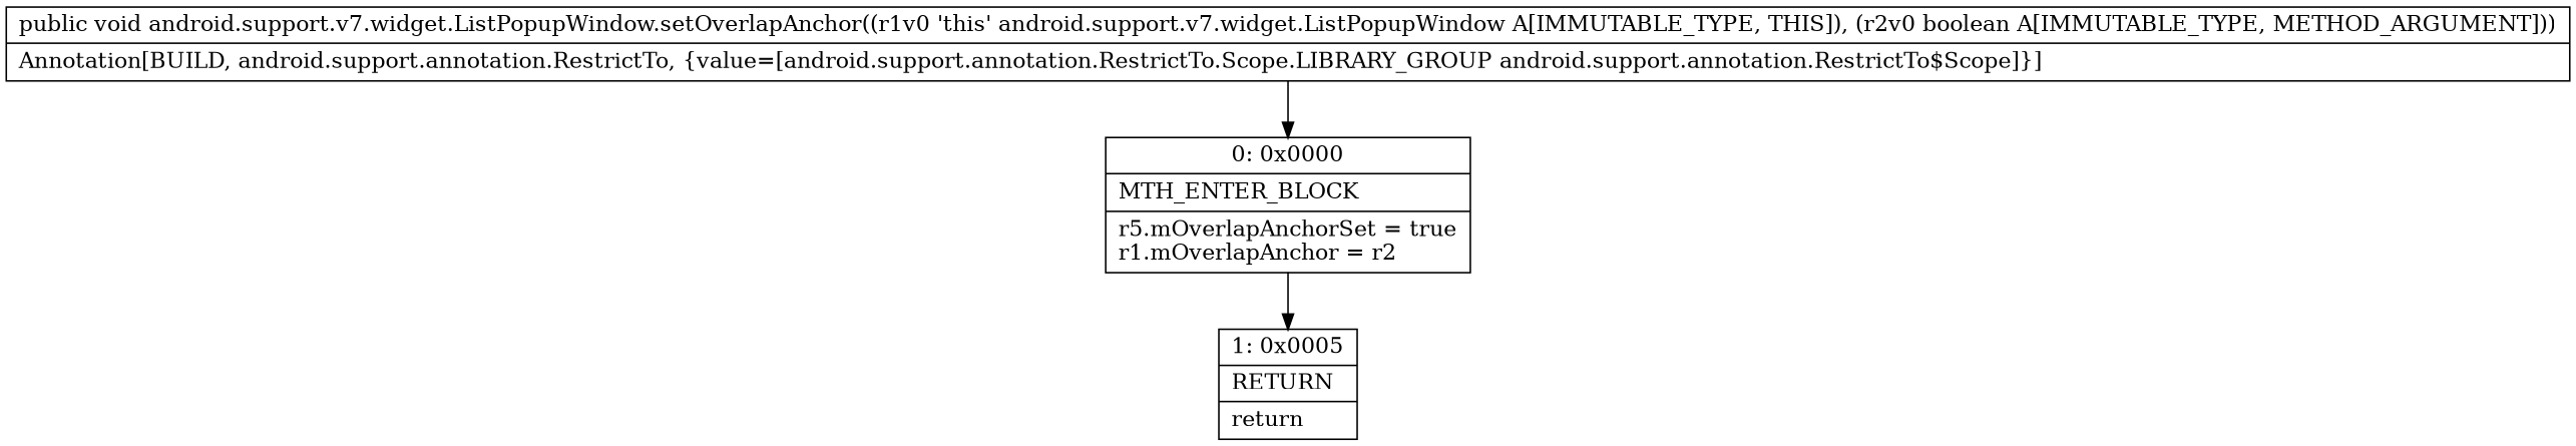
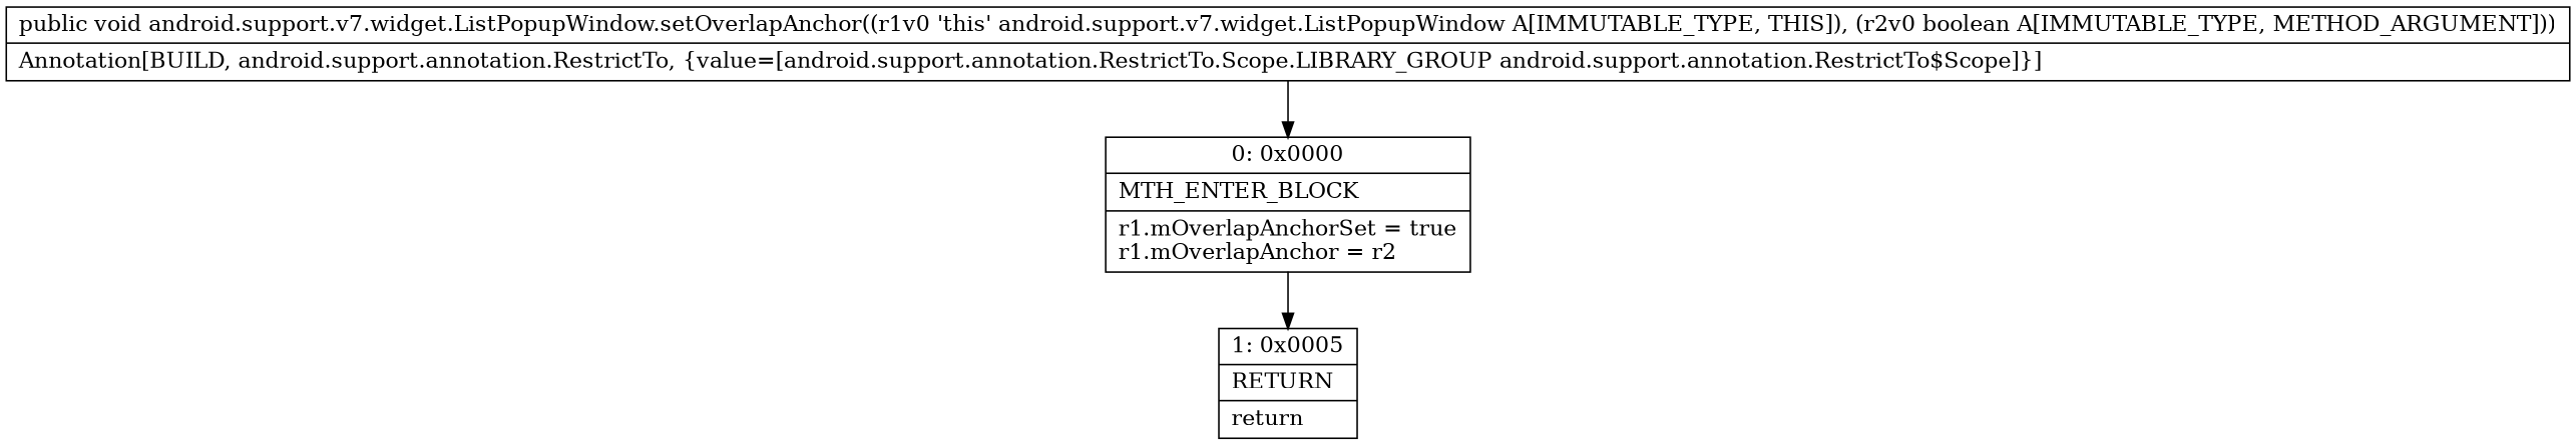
  digraph {
    node [shape=record]
-   n1 [label="{0\:\ 0x0000|MTH_ENTER_BLOCK\l|r5.mOverlapAnchorSet = true\lr1.mOverlapAnchor = r2\l}"]
+   n1 [label="{0\:\ 0x0000|MTH_ENTER_BLOCK\l|r1.mOverlapAnchorSet = true\lr1.mOverlapAnchor = r2\l}"]
    n2 [label="{1\:\ 0x0005|RETURN\l|return\l}"]
    n3 [label="{public void android.support.v7.widget.ListPopupWindow.setOverlapAnchor((r1v0 'this' android.support.v7.widget.ListPopupWindow A[IMMUTABLE_TYPE, THIS]), (r2v0 boolean A[IMMUTABLE_TYPE, METHOD_ARGUMENT]))  | Annotation[BUILD, android.support.annotation.RestrictTo, \{value=[android.support.annotation.RestrictTo.Scope.LIBRARY_GROUP android.support.annotation.RestrictTo$Scope]\}]\l}"]
    n1 -> n2
    n3 -> n1
  }
